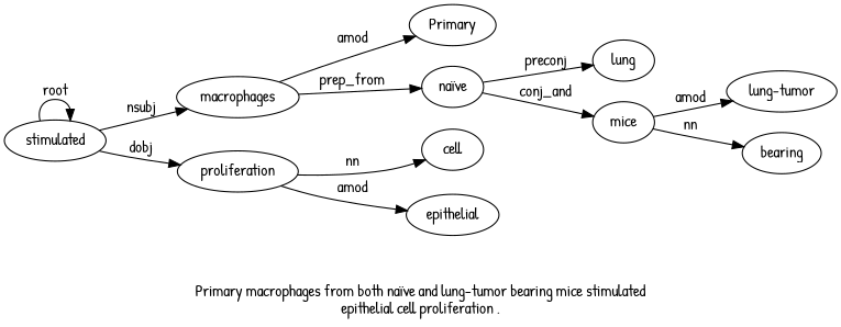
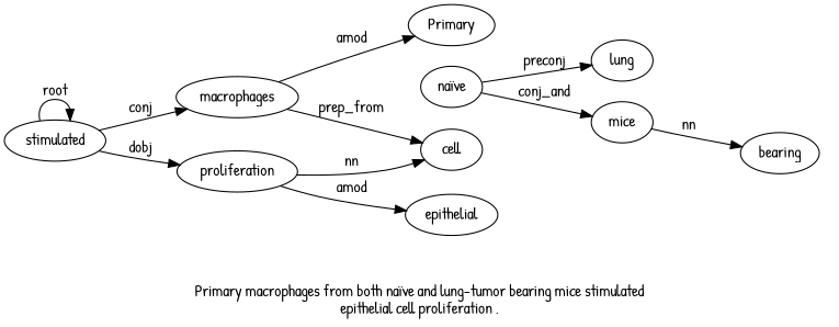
  digraph {
    fontname="Patrick Hand"
    label="Primary macrophages from both naïve and lung-tumor bearing mice stimulated\nepithelial cell proliferation ."
    rankdir=LR
    node [fillcolor=white fontname="Patrick Hand" style=filled]
    edge [fontname="Patrick Hand"]
    n1 [label=macrophages]
    n2 [label=Primary]
    n3 [label="naïve"]
    n4 [label=lung]
    n5 [label=mice]
    n6 [label=stimulated]
    n7 [label=proliferation]
    n8 [label=epithelial]
    n9 [label=cell]
-   n10 [label="lung-tumor"]
    n11 [label=bearing]
    n1 -> n2 [label=amod]
-   n1 -> n3 [label=prep_from]
+   n1 -> n9 [label=prep_from]
    n3 -> n4 [label=preconj]
    n3 -> n5 [label=conj_and]
-   n5 -> n10 [label=amod]
    n5 -> n11 [label=nn]
-   n6 -> n1 [label=nsubj]
+   n6 -> n1 [label=conj]
    n6 -> n6 [label=root]
    n6 -> n7 [label=dobj]
    n7 -> n8 [label=amod]
    n7 -> n9 [label=nn]
  }
